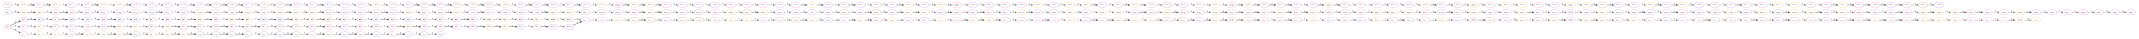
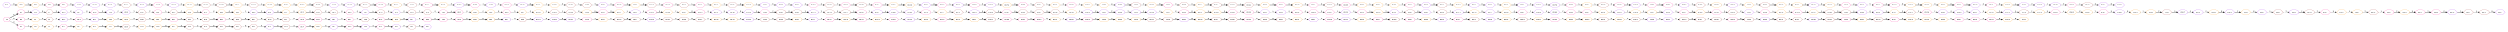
  strict digraph {
    fontname="Courier Prime"
    rankdir=LR
    node [color=darkorange fontname="Courier Prime" shape=hexagon]
    edge [fontname="Courier Prime" style=solid]
    S0 [color=deeppink]
    S1 [color=deeppink shape=octagon]
    S2 [color=deeppink shape=octagon]
    S3 [color=deeppink shape=octagon]
    S4 [color=purple shape=octagon]
    S5 [shape=octagon]
    S6
    S7 [color=brown]
    S8 [color=brown]
    S9 [shape=octagon]
    S10 [color=purple]
    S11 [color=purple shape=octagon]
    S12 [color=deeppink]
    S13 [color=purple shape=octagon]
    S14 [color=deeppink]
    S15
    S16 [color=deeppink]
    S17 [color=purple shape=octagon]
    S18
    S19 [color=purple shape=octagon]
    S20
    S21 [shape=octagon]
    S22 [color=purple shape=octagon]
    S23
    S24 [color=brown]
    S25 [color=brown]
    S26 [color=brown]
    S27 [shape=octagon]
    S28 [color=deeppink shape=octagon]
    S29 [shape=octagon]
    S30
    S31 [color=brown]
    S32 [color=deeppink shape=octagon]
    S33 [shape=octagon]
    S34
    S35 [color=brown]
    S36 [color=brown shape=octagon]
    S37 [color=deeppink]
    S38 [color=brown]
    S39 [color=brown shape=octagon]
    S40
    S41 [color=deeppink shape=octagon]
    S42 [color=brown shape=octagon]
    S43
    S44 [color=brown shape=octagon]
    S45 [color=brown]
    S46 [color=purple]
    S47 [color=brown]
    S48 [color=brown]
    S49 [color=purple]
    S50 [color=brown shape=octagon]
    S51 [color=purple shape=octagon]
    S52 [shape=octagon]
    S53 [color=brown]
    S54 [color=brown shape=octagon]
    S55 [shape=octagon]
    S56 [color=deeppink]
    S57 [color=deeppink]
    S58 [color=brown]
    S59 [color=deeppink shape=octagon]
    S60
    S61 [color=brown shape=octagon]
    S62 [color=purple shape=octagon]
    S63 [color=purple shape=octagon]
    S64 [color=deeppink]
    S65 [color=deeppink]
    S66 [color=deeppink shape=octagon]
    S67 [color=purple]
    S68 [color=brown]
    S69 [color=purple shape=octagon]
    S70 [color=brown shape=octagon]
    S71 [color=deeppink]
    S72 [color=deeppink shape=octagon]
    S73 [color=purple]
    S74 [shape=octagon]
    S75 [color=purple shape=octagon]
    S76 [color=brown shape=octagon]
    S77 [color=purple shape=octagon]
    S78 [color=brown shape=octagon]
    S79 [color=brown]
    S80 [color=deeppink shape=octagon]
    S81 [color=purple]
    S82 [color=deeppink shape=octagon]
    S83 [color=deeppink shape=octagon]
    S85 [color=deeppink shape=octagon]
    S86 [color=deeppink shape=octagon]
    S88 [shape=octagon]
    S89
    S87 [color=purple]
    S90
    S91 [shape=octagon]
    S92 [shape=octagon]
    S93
    S94 [color=deeppink]
    S95 [color=purple shape=octagon]
    S96 [color=deeppink shape=octagon]
    S97
    S98 [color=brown]
    S99 [color=deeppink shape=octagon]
    S100 [shape=octagon]
    S101 [color=purple]
    S102 [color=purple]
    S103 [color=brown]
    S104 [color=purple]
    S105 [color=purple shape=octagon]
    S106 [color=brown]
    S107 [color=purple shape=octagon]
    S108 [color=purple shape=octagon]
    S109 [shape=octagon]
    S110 [color=deeppink shape=octagon]
    S111 [color=brown]
    S112 [color=deeppink]
    S113
    S114 [color=purple shape=octagon]
    S115
    S116 [color=brown shape=octagon]
    S117 [color=deeppink]
    S118 [color=purple shape=octagon]
    S119 [color=brown shape=octagon]
    S120 [color=purple shape=octagon]
    S121 [color=deeppink shape=octagon]
    S122 [color=purple]
    S123
    S124
    S125 [color=brown]
    S126 [color=brown]
    S127
    S128 [color=brown shape=octagon]
    S129 [color=brown shape=octagon]
    S130 [color=deeppink shape=octagon]
    S131 [color=brown]
    S132
    S133 [color=purple shape=octagon]
    S134 [shape=octagon]
    S135 [color=brown]
    S136 [color=purple shape=octagon]
    S137 [shape=octagon]
    S138
    S139 [color=purple]
    S140 [color=purple shape=octagon]
    S141
    S142 [color=deeppink]
    S143 [color=brown]
    S144
    S145 [color=brown shape=octagon]
    S146 [color=brown]
    S147 [color=brown shape=octagon]
    S148 [color=brown shape=octagon]
    S149 [shape=octagon]
    S150 [color=purple]
    S151 [color=purple shape=octagon]
    S152 [color=purple]
    S153 [color=purple shape=octagon]
    S154 [color=brown shape=octagon]
    S155 [color=deeppink]
    S156 [color=brown shape=octagon]
    S157 [color=brown shape=octagon]
    S158
    S159 [color=deeppink shape=octagon]
    S160 [color=deeppink shape=octagon]
    S161 [color=deeppink shape=octagon]
    S162 [shape=octagon]
    S163 [color=purple shape=octagon]
    S164
    S165 [color=brown shape=octagon]
    S166 [color=purple]
    S167 [color=deeppink]
    S168 [color=deeppink shape=octagon]
    S169 [color=purple shape=octagon]
    S170 [color=purple shape=octagon]
    S171
    S172 [color=deeppink shape=octagon]
    S173 [shape=octagon]
    S174 [color=purple shape=octagon]
    S175
    S176 [color=deeppink]
    S177 [color=deeppink]
    S178 [color=brown]
    S179
    S180 [color=purple shape=octagon]
    S181 [color=purple shape=octagon]
    S182
    S183 [color=deeppink]
    S184 [color=brown]
    S185 [color=brown shape=octagon]
    S186 [color=purple shape=octagon]
    S187 [color=deeppink]
    S188 [color=deeppink]
    S189
    S190 [color=brown]
    S191 [color=deeppink shape=octagon]
    S192
    S193 [color=brown]
    S194 [color=deeppink shape=octagon]
    S195 [color=brown]
    S196 [color=brown]
    S197 [shape=octagon]
    S198 [color=brown]
    S199 [shape=octagon]
    S200 [color=purple shape=octagon]
    S201 [color=purple]
    S202 [color=purple shape=octagon]
    S203 [color=deeppink shape=octagon]
    S204 [color=deeppink]
    S205 [color=purple]
    S206 [shape=octagon]
    S207
    S208 [color=purple shape=octagon]
    S209
    S210 [color=brown]
    S211 [color=purple shape=octagon]
    S212 [shape=octagon]
    S213 [color=deeppink shape=octagon]
    S214 [color=purple]
    S215 [color=brown]
    S216 [color=brown]
    S217
    S218 [color=brown shape=octagon]
    S219 [color=deeppink]
    S220 [color=deeppink shape=octagon]
    S221 [color=purple]
    S222
    S223 [shape=octagon]
    S224 [shape=octagon]
    S225 [color=brown]
    S226
    S227 [color=brown shape=octagon]
    S228
    S229 [color=deeppink]
    S230 [color=brown]
    S231 [color=purple shape=octagon]
    S232 [color=deeppink shape=octagon]
    S233 [color=deeppink shape=octagon]
    S234 [color=purple]
    S235 [color=purple]
    S236 [color=brown]
    S237 [color=purple]
    S238 [color=purple shape=octagon]
    S239 [color=brown shape=octagon]
    S240 [color=deeppink]
    S241 [color=deeppink shape=octagon]
    S242
    S243 [color=brown]
    S244 [color=deeppink]
    S245 [color=purple]
    S246 [color=deeppink]
    S247 [color=deeppink]
    S248 [color=deeppink]
    S249 [color=brown shape=octagon]
    S250 [color=purple]
    S251 [color=purple]
    S252 [color=deeppink]
    S253 [color=deeppink]
    S254
    S255
    S256
    S257 [color=deeppink shape=octagon]
    S258
    S259 [color=purple]
    S260 [color=brown shape=octagon]
    S261 [color=purple]
    S262 [color=brown shape=octagon]
    S263 [color=deeppink shape=octagon]
    S264 [color=deeppink]
    S265 [color=purple]
    S266 [shape=octagon]
    S267 [color=purple shape=octagon]
    S268 [color=brown shape=octagon]
    S269 [color=purple]
    S270 [color=deeppink shape=octagon]
    S271 [color=purple shape=octagon]
    S272 [color=deeppink]
    S273 [color=purple shape=octagon]
    S274 [shape=octagon]
    S275 [color=brown shape=octagon]
    S276
    S277 [color=purple]
    S278 [color=purple]
    S279 [color=deeppink]
    S280
    S281
    S282 [color=brown]
    S283 [color=deeppink]
    S284 [color=brown shape=octagon]
    S285
    S286 [color=purple]
    S287
    S288 [color=deeppink]
    S289 [color=purple]
    S290 [color=deeppink]
    S291
    S292 [color=deeppink]
    S293 [shape=octagon]
    S294
    S295 [color=deeppink]
    S296 [shape=octagon]
    S297 [color=purple shape=octagon]
    S298
    S299 [color=brown shape=octagon]
    S300 [color=brown shape=octagon]
    S301 [color=purple shape=octagon]
    S302
    S303
    S304 [shape=octagon]
    S305 [color=brown]
    S306 [color=deeppink]
    S307 [shape=octagon]
    S308 [color=purple shape=octagon]
    S309 [color=brown]
    S310 [color=purple]
    S311 [color=purple]
    S312
    S313 [color=deeppink]
    S314 [color=brown shape=octagon]
    S315 [color=brown shape=octagon]
    S316
    S317 [color=brown shape=octagon]
    S318 [color=brown]
    S319 [color=deeppink]
    S320 [color=brown shape=octagon]
    S321 [color=brown]
    S322 [color=brown]
    S323 [color=deeppink shape=octagon]
    S324
    S325 [color=purple]
    S326 [color=brown shape=octagon]
    S327 [color=deeppink]
    S328 [color=deeppink]
    S329 [color=purple shape=octagon]
    S330 [shape=octagon]
    S331
    S332 [color=brown]
    S333 [color=deeppink]
    S334 [color=deeppink]
    S335 [color=brown]
    S336 [color=brown shape=octagon]
    S337
    S338 [color=purple shape=octagon]
    S339 [color=deeppink]
    S340 [color=brown shape=octagon]
    S341 [color=brown]
    S342 [shape=octagon]
    S343 [color=brown shape=octagon]
    S344 [color=deeppink shape=octagon]
    S345 [shape=octagon]
    S346 [color=purple shape=octagon]
    S347 [shape=octagon]
    S348
    S349 [color=purple shape=octagon]
    S350 [color=brown]
    S351 [color=deeppink shape=octagon]
    S352
    S353 [color=deeppink]
    S354 [color=purple]
    S355 [color=brown]
    S356 [shape=octagon]
    S357 [color=brown shape=octagon]
    S358 [color=deeppink]
    S359
    S360
    S361 [color=purple]
    S362
    S363 [color=purple shape=octagon]
    S364 [color=purple shape=octagon]
    S365 [color=deeppink]
    S366 [color=purple]
    S367 [color=purple]
    S368 [color=deeppink]
    S369
    S370
    S371 [color=deeppink]
    S372 [color=purple shape=octagon]
    S373 [color=purple]
    S374
    S375 [color=purple]
    S376 [color=brown shape=octagon]
    S377
    S378 [color=purple shape=octagon]
    S379 [shape=octagon]
    S380 [color=deeppink shape=octagon]
    S381 [color=deeppink]
    S382 [shape=octagon]
    S383
    S384 [color=brown shape=octagon]
    S385 [shape=octagon]
    S386 [color=deeppink shape=octagon]
    S387 [color=deeppink]
    S388 [color=purple]
    S389 [color=purple shape=octagon]
    S390 [color=deeppink]
    S391 [shape=octagon]
    S392 [color=deeppink shape=octagon]
    S393 [shape=octagon]
    S394 [color=purple shape=octagon]
    S395 [color=brown]
    S396 [color=brown]
    S397 [color=purple shape=octagon]
    S398 [shape=octagon]
    S399 [color=purple shape=octagon]
    S400 [color=purple shape=octagon]
    S401 [shape=octagon]
    S402
    S403 [color=purple]
    S404 [color=brown shape=octagon]
    S405
    S406
    S407 [color=purple]
    S408 [shape=octagon]
    S409 [color=brown]
    S410 [color=purple shape=octagon]
    S411 [color=purple shape=octagon]
    S412 [shape=octagon]
    S413 [color=brown shape=octagon]
    S414 [color=deeppink]
    S415 [color=deeppink]
    S416 [color=purple]
    S417
    S418 [color=deeppink shape=octagon]
    S419 [shape=octagon]
    S420 [color=deeppink shape=octagon]
    S421 [color=brown]
    S422 [shape=octagon]
    S423 [color=deeppink shape=octagon]
    S424 [shape=octagon]
    S425 [shape=octagon]
    S426 [shape=octagon]
    S427 [color=deeppink shape=octagon]
    S428 [color=deeppink]
    S429 [color=deeppink]
    S430 [color=purple]
    S431 [color=purple]
    S432 [color=deeppink shape=octagon]
    S433 [color=brown]
    S434
    S435 [color=brown shape=octagon]
    S436 [color=purple shape=octagon]
    S437 [color=purple]
    S438 [color=purple shape=octagon]
    S439 [color=purple shape=octagon]
    S440 [color=deeppink]
    S441 [color=brown shape=octagon]
    S442 [color=purple]
    S443 [color=purple]
    S0 -> S1 [label=K style=bold]
    S0 -> S2 [label=S style=dashed]
    S0 -> S3 [label=G]
    S1 -> S4 [label=D style=bold]
    S2 -> S5 [label=S]
    S3 -> S6 [label=I]
    S4 -> S7 [label=E]
    S5 -> S8 [label=G]
    S6 -> S9 [label=E style=dashed]
    S7 -> S10 [label=P style=bold]
    S8 -> S11 [label=V style=dashed]
    S9 -> S12 [label=L style=dashed]
    S10 -> S13 [label=K style=dashed]
    S11 -> S14 [label=V]
    S12 -> S15 [label=G style=bold]
    S13 -> S16 [label=N style=dashed]
    S14 -> S17 [label=V]
    S15 -> S18 [label=Y style=dashed]
    S16 -> S19 [label=F style=bold]
    S17 -> S20 [label=G style=bold]
    S18 -> S21 [label=Y style=bold]
    S19 -> S22 [label=C style=dashed]
    S20 -> S23 [label=Y]
    S21 -> S24 [label=D style=bold]
    S22 -> S25 [label=Y style=dashed]
    S23 -> S26 [label=S]
    S24 -> S27 [label=M style=dashed]
    S25 -> S28 [label=T style=dashed]
    S26 -> S29 [label=K]
    S27 -> S30 [label=T]
    S28 -> S31 [label=L]
    S29 -> S32 [label=L style=bold]
    S30 -> S33 [label=N style=bold]
    S31 -> S34 [label=C style=bold]
    S32 -> S35 [label=L style=bold]
    S33 -> S36 [label=R style=bold]
    S34 -> S37 [label=C style=bold]
    S35 -> S38 [label=H style=dashed]
    S36 -> S39 [label=D]
    S37 -> S40 [label=K style=dashed]
    S38 -> S41 [label=G style=bold]
    S39 -> S42 [label=F style=bold]
    S40 -> S43 [label=G style=bold]
    S41 -> S44 [label=D]
    S42 -> S45 [label=L style=bold]
    S43 -> S46 [label=C style=dashed]
    S44 -> S47 [label=F style=bold]
    S45 -> S48 [label=E style=dashed]
    S46 -> S49 [label=Y style=bold]
    S47 -> S50 [label=M]
    S48 -> S51 [label=R]
    S49 -> S52 [label=H style=bold]
    S50 -> S53 [label=E]
    S51 -> S54 [label=K style=bold]
    S52 -> S55 [label=R]
    S53 -> S56 [label=K style=dashed]
    S54 -> S57 [label=S]
    S55 -> S58 [label=D style=bold]
    S56 -> S59 [label=E style=bold]
    S57 -> S60 [label=M style=bold]
    S58 -> S61 [label=F]
    S59 -> S62 [label=N]
    S60 -> S63 [label=K]
    S61 -> S64 [label=H style=dashed]
    S62 -> S65 [label=A]
    S63 -> S66 [label=N style=bold]
    S64 -> S67 [label=S style=dashed]
    S65 -> S68 [label=A style=dashed]
    S66 -> S69 [label=N style=bold]
    S67 -> S70 [label=A style=bold]
    S68 -> S71 [label=V style=dashed]
    S69 -> S72 [label=T]
    S70 -> S73 [label=M style=dashed]
    S71 -> S74 [label=L style=bold]
    S72 -> S75 [label=K style=bold]
    S73 -> S76 [label=F]
    S74 -> S77 [label=R style=bold]
    S75 -> S78 [label=K style=dashed]
    S76 -> S79 [label=V]
    S77 -> S80 [label=F style=dashed]
    S78 -> S81 [label=N]
    S79 -> S82 [label=G style=dashed]
    S80 -> S83 [label=V style=bold]
    S82 -> S85 [label=A style=bold]
    S83 -> S86 [label=S]
    S85 -> S88 [label=G style=dashed]
    S86 -> S89 [label=V style=bold]
    S88 -> S91 [label=C]
    S89 -> S92 [label=P style=bold]
    S87 -> S90 [label=N]
    S90 -> S93 [label=V style=bold]
    S91 -> S94 [label=E]
    S92 -> S95 [label=L style=bold]
    S93 -> S96 [label=S]
    S94 -> S97 [label=D]
    S95 -> S98 [label=G style=dashed]
    S96 -> S99 [label=L style=bold]
    S97 -> S100 [label=S style=dashed]
    S98 -> S101 [label=T style=bold]
    S99 -> S102 [label=N]
    S100 -> S103 [label=P style=dashed]
    S101 -> S104 [label=K]
    S102 -> S105 [label=F]
-   S103 -> S107 [label=C]
+   S103 -> S106 [label=C]
    S104 -> S107 [label=S style=bold]
    S105 -> S108 [label=A style=dashed]
    S106 -> S109 [label=E style=dashed]
    S107 -> S110 [label=A style=dashed]
    S108 -> S111 [label=S style=dashed]
    S109 -> S112 [label=R style=bold]
    S110 -> S113 [label=I]
    S111 -> S114 [label=V style=dashed]
    S112 -> S115 [label=R style=bold]
    S113 -> S116 [label=L]
    S114 -> S117 [label=P style=bold]
    S115 -> S118 [label=L style=dashed]
    S116 -> S119 [label=E style=bold]
    S117 -> S120 [label=I style=dashed]
    S118 -> S121 [label=R style=dashed]
    S119 -> S122 [label=R]
    S120 -> S123 [label=G]
    S121 -> S124 [label=S style=bold]
    S122 -> S125 [label=L]
    S123 -> S126 [label=L style=bold]
    S124 -> S127 [label=I style=dashed]
    S125 -> S128 [label=Y]
    S126 -> S129 [label=T]
    S127 -> S130 [label=K style=bold]
    S128 -> S131 [label=H]
    S129 -> S132 [label=S style=bold]
    S130 -> S133 [label=G style=dashed]
    S131 -> S134 [label=V style=dashed]
    S132 -> S135 [label=S]
    S133 -> S136 [label=N style=dashed]
    S134 -> S137 [label=T]
    S135 -> S138 [label=L]
    S136 -> S139 [label=E style=dashed]
    S137 -> S140 [label=T]
    S138 -> S141 [label=L style=bold]
    S139 -> S142 [label=D style=bold]
    S140 -> S143 [label=K]
    S141 -> S144 [label=S]
    S142 -> S145 [label=V style=bold]
    S143 -> S146 [label=S]
    S144 -> S147 [label=R style=bold]
    S145 -> S148 [label=K style=bold]
    S146 -> S149 [label=P style=bold]
    S147 -> S150 [label=I]
    S148 -> S151 [label=Y style=bold]
    S149 -> S152 [label=E]
    S150 -> S153 [label=S style=dashed]
    S151 -> S154 [label=Y style=dashed]
    S152 -> S155 [label=I]
    S153 -> S156 [label=G]
    S154 -> S157 [label=K]
    S155 -> S158 [label=Q style=bold]
    S156 -> S159 [label=I style=bold]
    S157 -> S160 [label=L style=bold]
    S158 -> S161 [label=E style=bold]
    S159 -> S162 [label=T]
    S160 -> S163 [label=V style=dashed]
    S161 -> S164 [label=R]
    S162 -> S165 [label=T style=dashed]
    S163 -> S166 [label=A style=bold]
    S164 -> S167 [label=I]
    S165 -> S168 [label=K style=dashed]
    S166 -> S169 [label=L]
    S167 -> S170 [label=Y style=dashed]
    S168 -> S171 [label=I style=bold]
    S169 -> S172 [label=K style=dashed]
    S170 -> S173 [label=I]
    S171 -> S174 [label=P]
    S172 -> S175 [label=V style=dashed]
    S173 -> S176 [label=A style=dashed]
    S174 -> S177 [label=D style=bold]
    S175 -> S178 [label=K]
    S176 -> S179 [label=D style=bold]
    S177 -> S180 [label=I style=dashed]
    S178 -> S181 [label=K style=dashed]
    S179 -> S182 [label=G style=bold]
    S180 -> S183 [label=D style=dashed]
    S181 -> S184 [label=R style=bold]
    S182 -> S185 [label=N style=bold]
    S183 -> S186 [label=D style=dashed]
    S184 -> S187 [label=K style=bold]
    S185 -> S188 [label=H style=dashed]
    S186 -> S189 [label=M style=bold]
    S187 -> S190 [label=H style=bold]
    S188 -> S191 [label=A style=dashed]
    S189 -> S192 [label=I]
    S190 -> S193 [label=K]
    S191 -> S194 [label=C style=bold]
    S192 -> S195 [label=H style=dashed]
    S193 -> S196 [label=N style=bold]
    S194 -> S197 [label=H style=dashed]
    S195 -> S198 [label=L style=dashed]
    S196 -> S199 [label=K]
    S197 -> S200 [label=I style=dashed]
    S198 -> S201 [label=T style=dashed]
    S199 -> S202 [label=K style=dashed]
    S200 -> S203 [label=N style=bold]
    S201 -> S204 [label=D]
    S202 -> S205 [label=P style=bold]
    S203 -> S206 [label=L style=bold]
    S204 -> S207 [label=K style=bold]
    S205 -> S208 [label=T style=bold]
    S206 -> S209 [label=V style=bold]
    S207 -> S210 [label=N style=bold]
    S208 -> S211 [label=T]
    S209 -> S212 [label=P style=dashed]
    S210 -> S213 [label=Y]
    S211 -> S214 [label=Y style=bold]
    S212 -> S215 [label=K style=bold]
    S213 -> S216 [label=G]
    S214 -> S217 [label=S style=dashed]
    S215 -> S218 [label=D]
    S216 -> S219 [label=L]
    S217 -> S220 [label=K style=dashed]
    S218 -> S221 [label=S style=bold]
    S219 -> S222 [label=Y]
    S220 -> S223 [label=K style=bold]
    S221 -> S224 [label=E style=bold]
    S222 -> S225 [label=V]
    S223 -> S226 [label=K style=bold]
    S224 -> S227 [label=R style=bold]
    S225 -> S228 [label=N style=bold]
    S226 -> S229 [label=R style=bold]
    S227 -> S230 [label=L style=bold]
    S228 -> S231 [label=L]
    S229 -> S232 [label=K style=dashed]
    S230 -> S233 [label=A style=bold]
    S231 -> S234 [label=K style=dashed]
    S232 -> S235 [label=K]
    S233 -> S236 [label=S style=dashed]
    S234 -> S237 [label=P]
    S235 -> S238 [label=A style=dashed]
    S236 -> S239 [label=K style=bold]
    S237 -> S240 [label=K style=dashed]
    S238 -> S241 [label=G style=dashed]
    S239 -> S242 [label=V style=dashed]
    S240 -> S243 [label=D]
    S241 -> S244 [label=G style=dashed]
    S242 -> S245 [label=T style=dashed]
    S243 -> S246 [label=V]
    S244 -> S247 [label=R]
    S245 -> S248 [label=A style=dashed]
    S246 -> S249 [label=I style=bold]
    S247 -> S250 [label=L style=dashed]
    S248 -> S251 [label=G]
    S249 -> S252 [label=K]
    S250 -> S253 [label=R style=dashed]
    S251 -> S254 [label=S style=dashed]
    S252 -> S255 [label=T style=bold]
    S253 -> S256 [label=L style=bold]
    S254 -> S257 [label=T]
    S255 -> S258 [label=A style=bold]
    S256 -> S259 [label=V style=bold]
    S257 -> S260 [label=I style=bold]
    S258 -> S261 [label=C style=dashed]
    S259 -> S262 [label=L]
    S260 -> S263 [label=G style=dashed]
    S261 -> S264 [label=K style=bold]
    S262 -> S265 [label=H style=bold]
    S263 -> S266 [label=I]
    S264 -> S267 [label=L]
    S265 -> S268 [label=L style=dashed]
    S266 -> S269 [label=D]
    S267 -> S270 [label=V style=bold]
    S268 -> S271 [label=T]
    S269 -> S272 [label=S style=dashed]
    S270 -> S273 [label=S]
    S271 -> S274 [label=S style=bold]
    S272 -> S275 [label=C style=bold]
    S273 -> S276 [label=G]
    S274 -> S277 [label=E]
    S275 -> S278 [label=V style=dashed]
    S276 -> S279 [label=S style=bold]
    S277 -> S280 [label=K]
    S278 -> S281 [label=W style=dashed]
    S279 -> S282 [label=V style=dashed]
    S280 -> S283 [label=Q]
    S281 -> S284 [label=D style=dashed]
    S282 -> S285 [label=L style=dashed]
    S283 -> S286 [label=I style=dashed]
    S284 -> S287 [label=D]
    S285 -> S288 [label=G]
    S286 -> S289 [label=N style=dashed]
    S287 -> S290 [label=Q style=bold]
    S288 -> S291 [label=L style=dashed]
    S289 -> S292 [label=Y style=dashed]
    S290 -> S293 [label=L style=dashed]
    S291 -> S294 [label=D style=dashed]
    S292 -> S295 [label=D]
    S293 -> S296 [label=T style=bold]
    S294 -> S297 [label=Q style=dashed]
    S295 -> S298 [label=S]
    S296 -> S299 [label=A]
    S297 -> S300 [label=V style=bold]
    S298 -> S301 [label=L]
    S299 -> S302 [label=G]
    S300 -> S303 [label=V]
    S301 -> S304 [label=T]
    S302 -> S305 [label=A style=dashed]
    S303 -> S306 [label=W style=bold]
    S304 -> S307 [label=R]
    S305 -> S308 [label=Y]
    S306 -> S309 [label=D style=dashed]
    S307 -> S310 [label=G style=bold]
    S308 -> S311 [label=T]
    S309 -> S312 [label=D]
    S310 -> S313 [label=D style=dashed]
    S311 -> S314 [label=L style=dashed]
    S312 -> S315 [label=N style=bold]
    S313 -> S316 [label=E style=bold]
    S314 -> S317 [label=Q style=bold]
    S315 -> S318 [label=L style=bold]
    S316 -> S319 [label=L style=bold]
    S317 -> S320 [label=L style=dashed]
    S318 -> S321 [label=A style=bold]
    S319 -> S322 [label=Q]
    S320 -> S323 [label=I style=dashed]
    S321 -> S324 [label=A]
    S322 -> S325 [label=K style=dashed]
    S323 -> S326 [label=K style=bold]
    S324 -> S327 [label=G style=bold]
    S325 -> S328 [label=G style=dashed]
    S326 -> S329 [label=D]
    S327 -> S330 [label=G style=bold]
    S328 -> S331 [label=A]
    S329 -> S332 [label=E style=bold]
    S330 -> S333 [label=F]
    S331 -> S334 [label=F]
    S332 -> S335 [label=V style=dashed]
    S333 -> S336 [label=K]
    S334 -> S337 [label=I style=bold]
    S335 -> S338 [label=H style=dashed]
    S336 -> S339 [label=M]
    S337 -> S340 [label=L style=bold]
    S338 -> S341 [label=S style=bold]
    S339 -> S342 [label=E]
    S340 -> S343 [label=R style=bold]
    S341 -> S344 [label=S style=bold]
    S342 -> S345 [label=L]
    S343 -> S346 [label=Q style=bold]
    S344 -> S347 [label=N style=bold]
    S345 -> S348 [label=F style=dashed]
    S346 -> S349 [label=Q style=dashed]
    S347 -> S350 [label=L style=bold]
    S348 -> S351 [label=K]
    S349 -> S352 [label=D style=bold]
    S350 -> S353 [label=Q style=bold]
    S351 -> S354 [label=G]
    S352 -> S355 [label=P style=bold]
    S353 -> S356 [label=F style=bold]
    S354 -> S357 [label=M style=bold]
    S355 -> S358 [label=P style=dashed]
    S356 -> S359 [label=L]
    S357 -> S360 [label=R]
    S358 -> S361 [label=I style=dashed]
    S359 -> S362 [label=R style=dashed]
    S360 -> S363 [label=K]
    S361 -> S364 [label=G]
    S362 -> S365 [label=D style=dashed]
    S363 -> S366 [label=D]
    S364 -> S367 [label=E style=dashed]
    S365 -> S368 [label=I]
    S366 -> S369 [label=D style=dashed]
    S367 -> S370 [label=K style=dashed]
    S368 -> S371 [label=T]
    S369 -> S372 [label=I style=bold]
    S370 -> S373 [label=D style=bold]
    S371 -> S374 [label=H style=bold]
    S372 -> S375 [label=T]
    S373 -> S376 [label=Q]
    S374 -> S377 [label=W]
    S375 -> S378 [label=Q]
    S376 -> S379 [label=I]
    S378 -> S380 [label=V]
    S379 -> S381 [label=K]
    S380 -> S382 [label=L]
    S381 -> S383 [label=A style=dashed]
    S382 -> S384 [label=L]
    S383 -> S385 [label=K]
    S384 -> S386 [label=N style=dashed]
    S385 -> S387 [label=V style=dashed]
    S386 -> S388 [label=K style=bold]
    S387 -> S389 [label=N]
    S388 -> S390 [label=E style=dashed]
    S389 -> S391 [label=E style=dashed]
    S390 -> S392 [label=I style=bold]
    S391 -> S393 [label=I style=dashed]
    S392 -> S394 [label=Q style=dashed]
    S393 -> S395 [label=T style=bold]
    S394 -> S396 [label=D style=dashed]
    S395 -> S397 [label=D style=bold]
    S396 -> S398 [label=K style=dashed]
    S397 -> S399 [label=S]
    S398 -> S400 [label=L style=dashed]
    S399 -> S401 [label=P style=dashed]
    S400 -> S402 [label=D style=dashed]
    S401 -> S403 [label=E style=bold]
    S402 -> S404 [label=R style=dashed]
    S403 -> S405 [label=V style=bold]
    S404 -> S406 [label=V style=bold]
    S405 -> S407 [label=E]
    S406 -> S408 [label=K style=dashed]
    S407 -> S409 [label=L style=dashed]
    S408 -> S410 [label=D style=bold]
    S409 -> S411 [label=T style=dashed]
    S410 -> S412 [label=E]
    S411 -> S413 [label=I style=bold]
    S412 -> S414 [label=P]
    S413 -> S415 [label=T]
    S414 -> S416 [label=Q]
    S415 -> S417 [label=K]
    S416 -> S418 [label=V style=dashed]
    S417 -> S419 [label=G style=dashed]
    S418 -> S420 [label=D style=bold]
    S419 -> S421 [label=T]
    S420 -> S422 [label=M style=dashed]
    S421 -> S423 [label=L style=dashed]
    S422 -> S424 [label=S style=bold]
    S423 -> S425 [label=T style=bold]
    S424 -> S426 [label=H style=dashed]
    S425 -> S427 [label=K style=bold]
    S426 -> S428 [label=R style=bold]
    S427 -> S429 [label=V style=bold]
    S428 -> S430 [label=A style=bold]
    S429 -> S431 [label=F style=bold]
    S430 -> S432 [label=D style=dashed]
    S431 -> S433 [label=I style=bold]
    S432 -> S434 [label=E]
    S433 -> S435 [label=Q]
    S434 -> S436 [label=L style=bold]
    S435 -> S437 [label=M]
    S436 -> S438 [label=V]
    S438 -> S439 [label=I style=dashed]
    S439 -> S440 [label=T]
    S440 -> S441 [label=I]
    S441 -> S442 [label=R]
    S442 -> S443 [label=M]
  }
